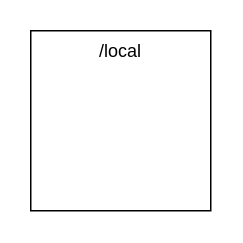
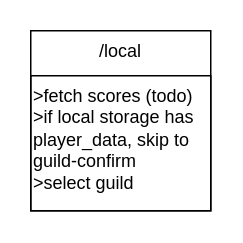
  <mxCell id="0" />
  <mxCell id="1" parent="0" />
  <mxCell id="2" value="/local" style="rounded=0;whiteSpace=wrap;html=1;fontSize=12;glass=0;strokeWidth=1;shadow=0;verticalAlign=top;" parent="1" vertex="1"><mxGeometry x="20" y="20" width="120" height="120" as="geometry" /></mxCell>
+ <mxCell id="3" value="&amp;gt;fetch scores (todo)&lt;br&gt;&amp;gt;if local storage has player_data, skip to guild-confirm&lt;br&gt;&amp;gt;select guild" style="text;html=1;strokeColor=default;fillColor=none;align=left;verticalAlign=top;whiteSpace=wrap;rounded=0;" parent="1" vertex="1"><mxGeometry x="20" y="50" width="120" height="90" as="geometry" /></mxCell>
